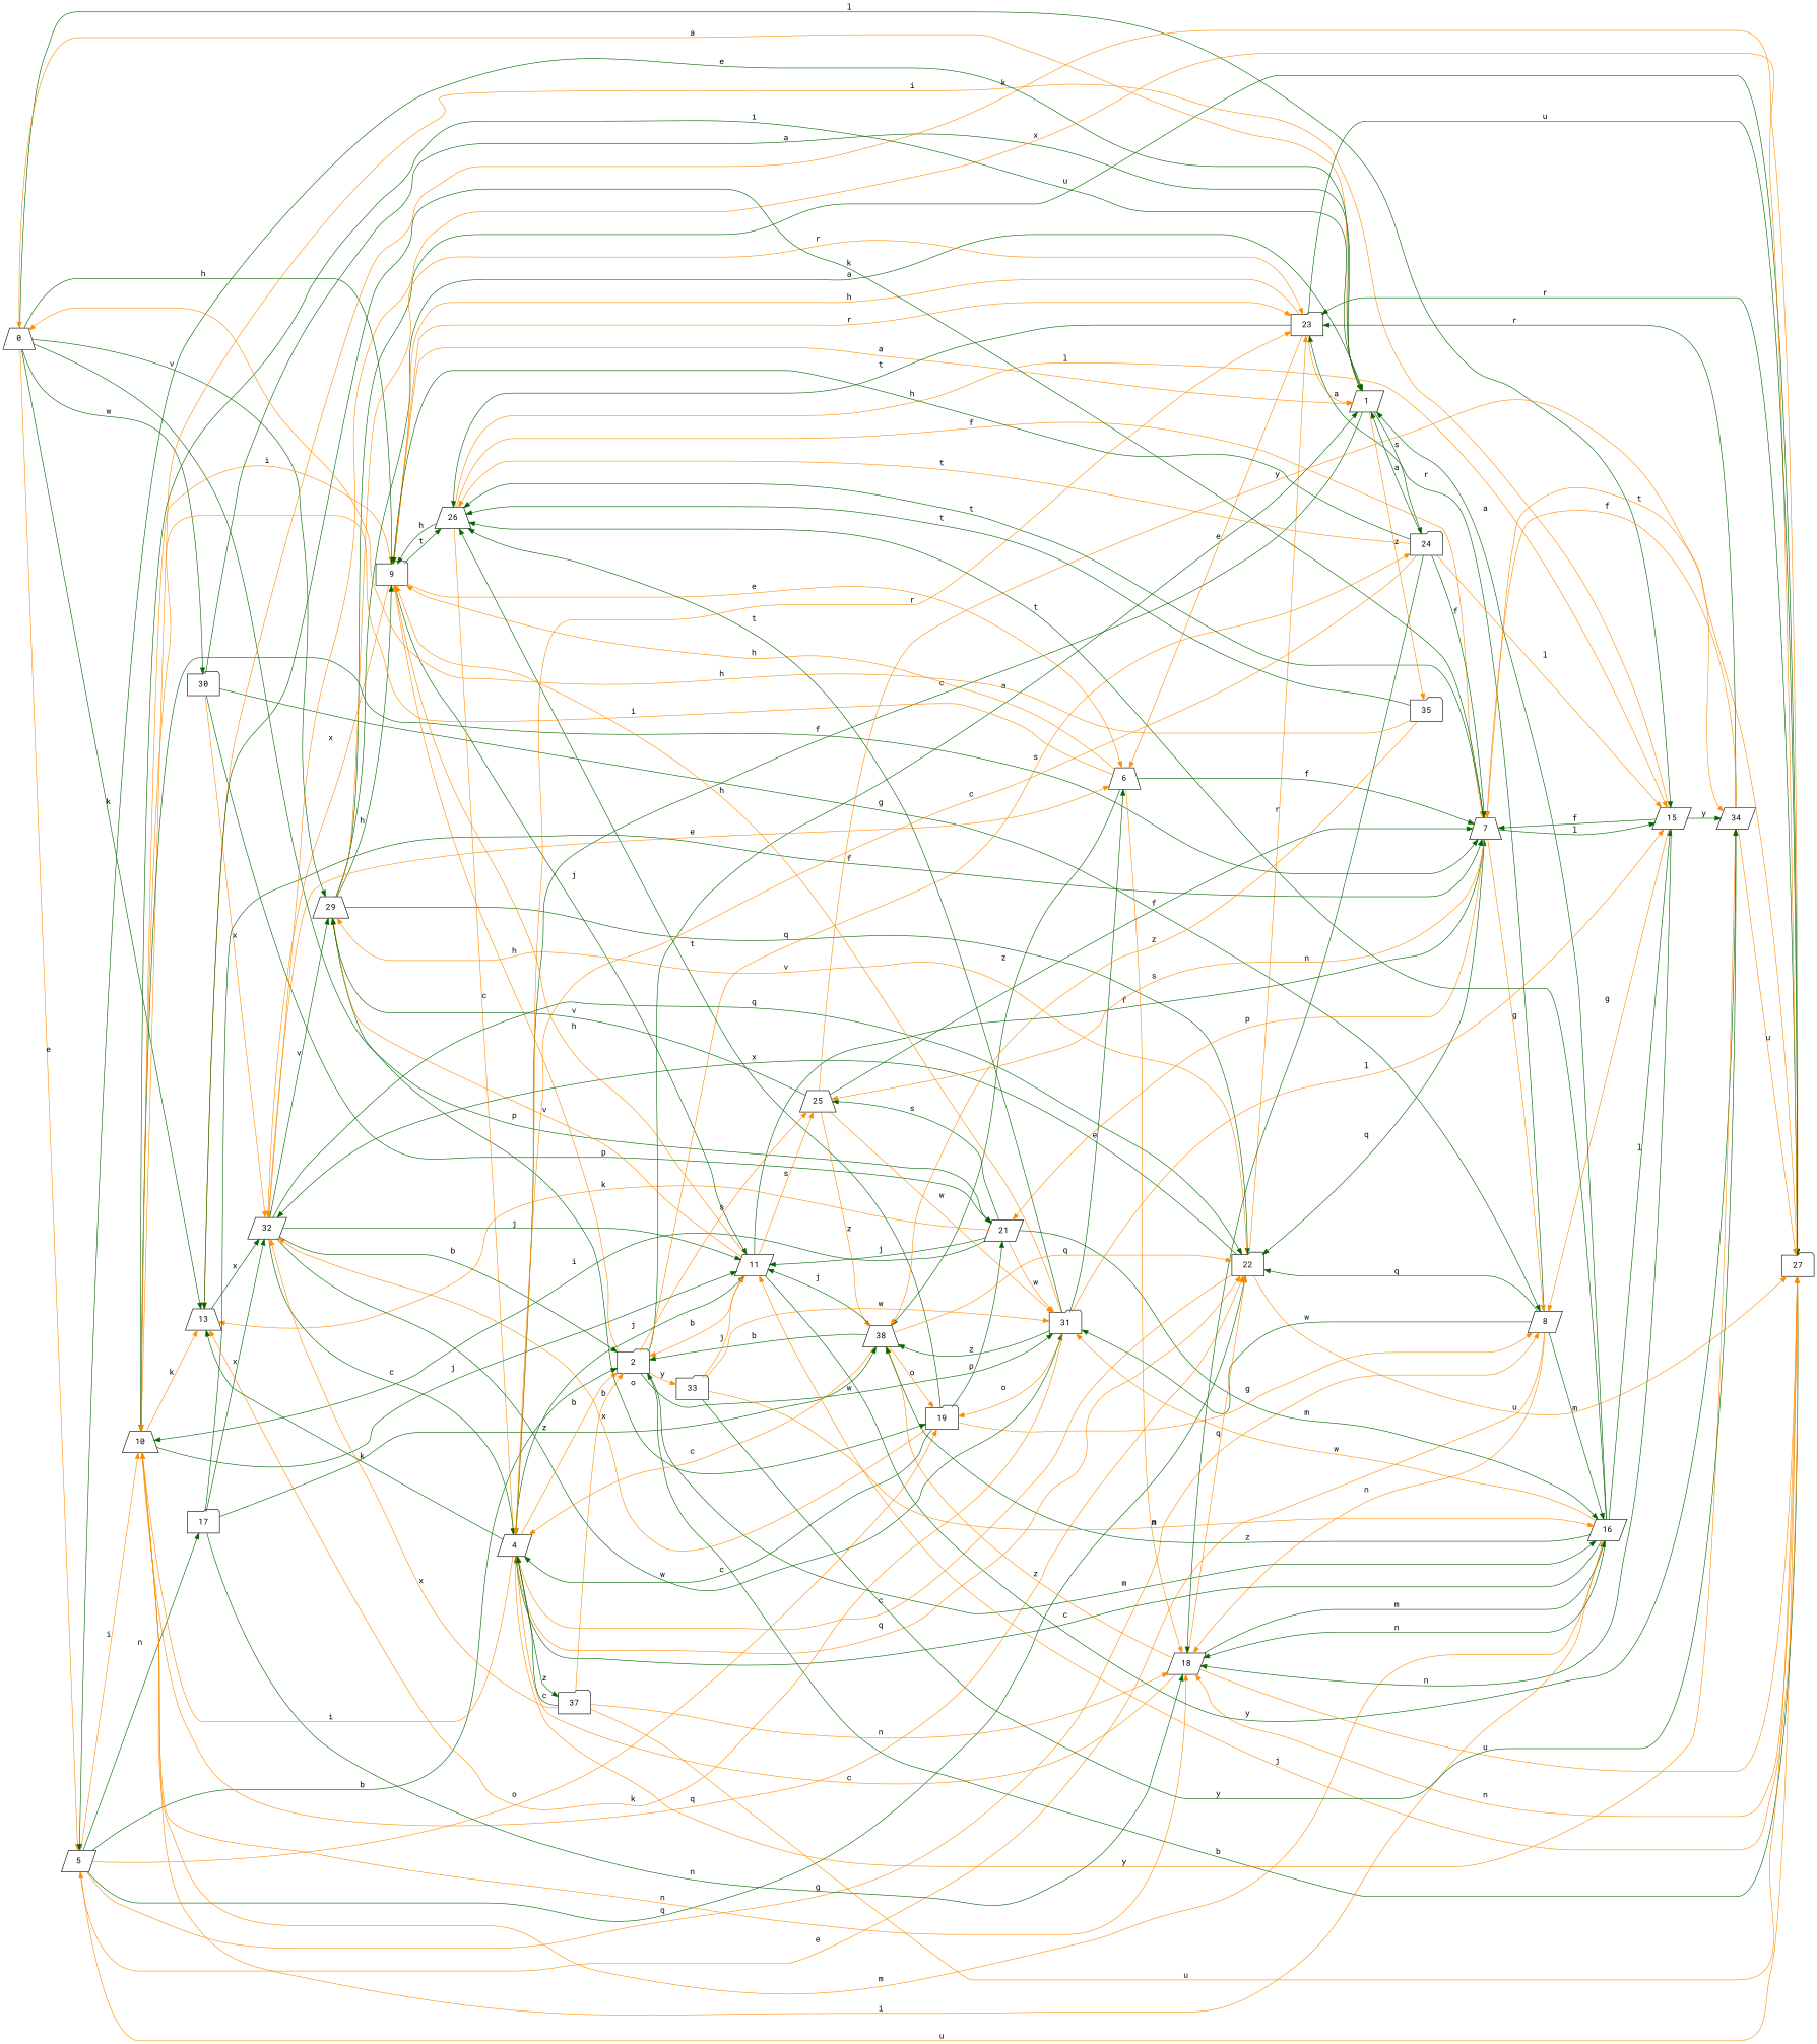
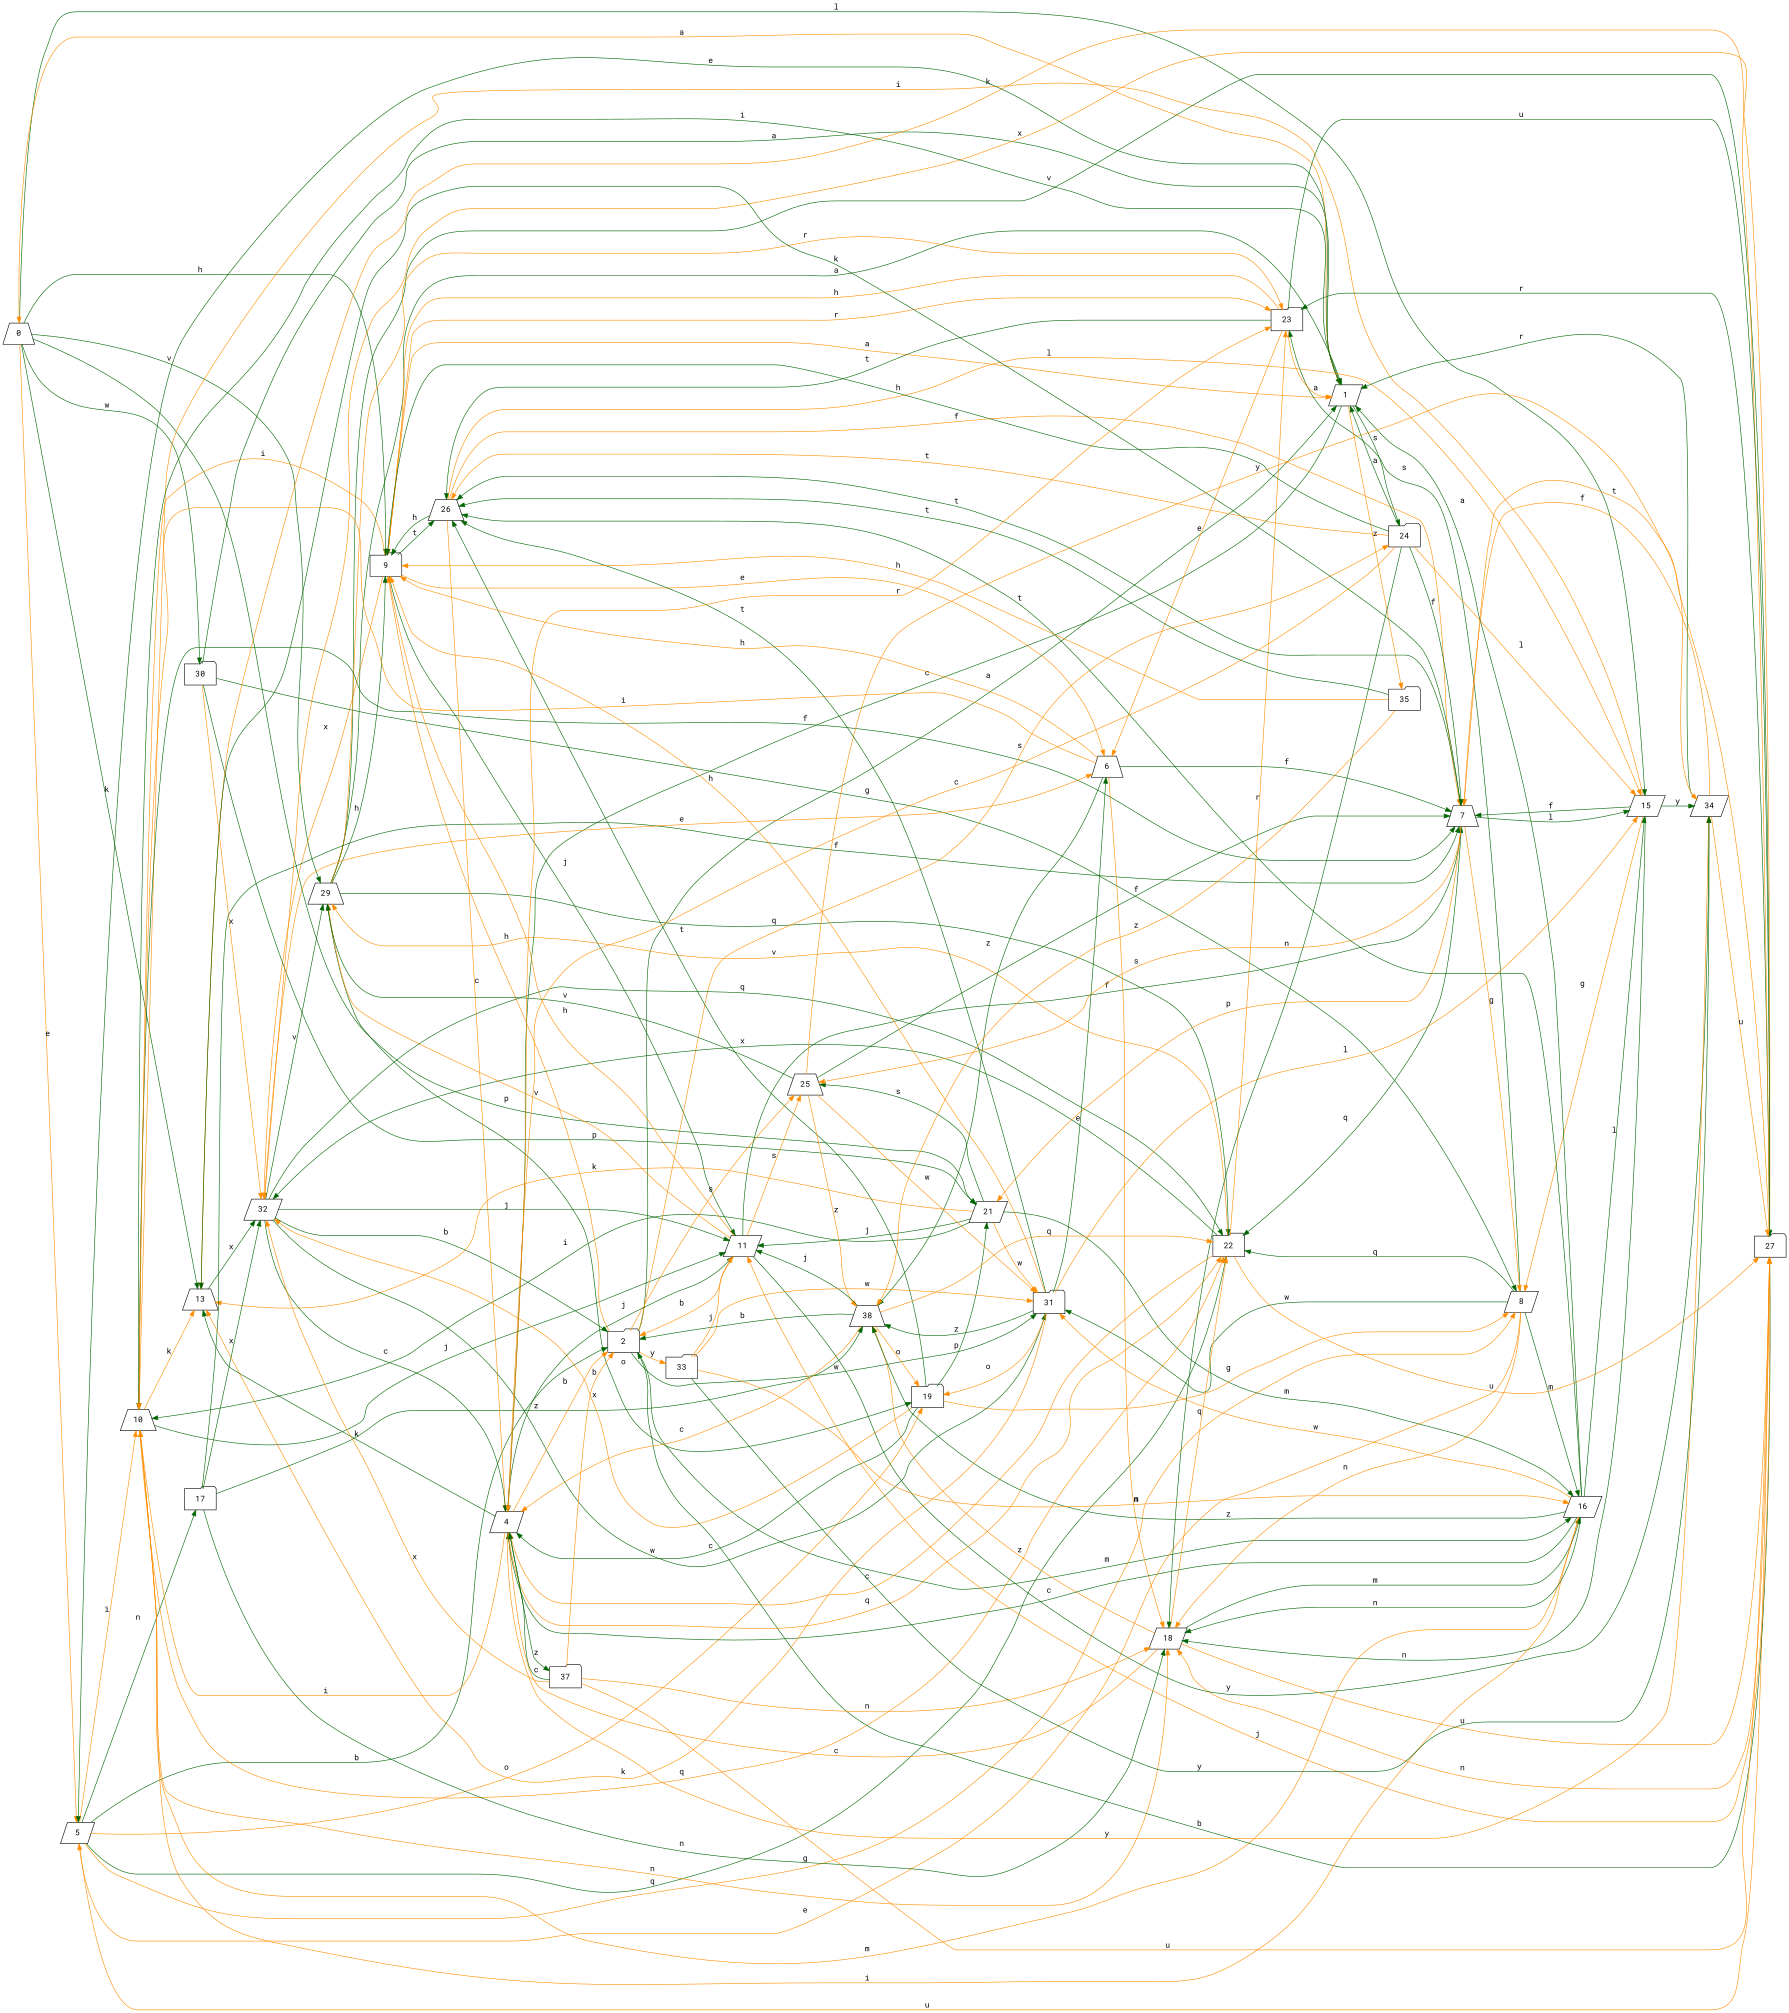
  strict digraph {
    fontname="Roboto Mono"
    rankdir=LR
    node [fontname="Roboto Mono" shape=folder]
    edge [color=darkgreen fontname="Roboto Mono"]
    0 [shape=trapezium]
    5 [shape=parallelogram]
    9
    13 [shape=trapezium]
    15 [shape=parallelogram]
    21 [shape=parallelogram]
    29 [shape=trapezium]
    30
    10 [shape=trapezium]
    2
    22
    8 [shape=parallelogram]
    17
    19
    27
    1 [shape=parallelogram]
    11 [shape=parallelogram]
    23
    6 [shape=trapezium]
    26 [shape=trapezium]
    32 [shape=parallelogram]
    34 [shape=parallelogram]
    7 [shape=trapezium]
    18 [shape=parallelogram]
    16 [shape=parallelogram]
    25 [shape=trapezium]
    31
    4 [shape=parallelogram]
    24
    35
    37
    38 [shape=trapezium]
    33
    0 -> 5 [color=darkorange label=e]
    0 -> 9 [label=h]
    0 -> 13 [label=k]
    0 -> 15 [label=l]
    0 -> 21 [label=p]
    0 -> 29 [label=v]
    0 -> 30 [label=w]
    5 -> 10 [color=darkorange label=i]
    5 -> 2 [label=b]
    5 -> 22 [label=q]
    5 -> 8 [color=darkorange label=g]
    5 -> 17 [label=n]
    5 -> 19 [color=darkorange label=o]
    5 -> 27 [color=darkorange label=u]
    9 -> 10 [color=darkorange label=i]
    9 -> 1 [color=darkorange label=a]
    9 -> 11 [label=j]
    9 -> 23 [color=darkorange label=r]
    9 -> 6 [color=darkorange label=e]
    9 -> 26 [label=t]
    9 -> 32 [color=darkorange label=x]
    13 -> 32 [label=x]
    15 -> 10 [color=darkorange label=i]
    15 -> 8 [color=darkorange label=g]
    15 -> 34 [label=y]
    15 -> 7 [label=f]
    15 -> 18 [label=n]
    21 -> 13 [color=darkorange label=k]
    21 -> 10 [label=i]
    21 -> 11 [label=j]
    21 -> 16 [label=m]
    21 -> 25 [label=s]
    21 -> 31 [color=darkorange label=w]
    29 -> 9 [label=h]
    29 -> 22 [label=q]
    29 -> 19 [label=o]
-   29 -> 27 [label=u]
+   29 -> 27 [label=v]
    29 -> 1 [label=a]
    29 -> 23 [color=darkorange label=r]
    30 -> 21 [label=p]
    30 -> 8 [label=g]
    30 -> 1 [label=a]
    30 -> 32 [color=darkorange label=x]
    10 -> 13 [color=darkorange label=k]
    10 -> 22 [color=darkorange label=q]
    10 -> 11 [label=j]
    10 -> 7 [label=f]
    10 -> 18 [color=darkorange label=n]
    10 -> 16 [color=darkorange label=m]
    2 -> 9 [color=darkorange label=h]
    2 -> 1 [label=a]
    2 -> 16 [label=m]
    2 -> 25 [color=darkorange label=s]
    2 -> 31 [label=w]
    2 -> 24 [color=darkorange label=s]
    2 -> 33 [color=darkorange label=y]
    22 -> 29 [color=darkorange label=v]
    22 -> 27 [color=darkorange label=u]
    22 -> 23 [color=darkorange label=r]
    22 -> 32 [label=x]
    22 -> 4 [color=darkorange label=c]
    8 -> 5 [color=darkorange label=e]
    8 -> 22 [label=q]
-   8 -> 23 [label=r]
+   8 -> 23 [label=s]
    8 -> 18 [color=darkorange label=n]
    8 -> 16 [label=m]
    8 -> 31 [label=w]
    17 -> 32 [label=x]
    17 -> 7 [label=f]
    17 -> 18 [label=n]
    17 -> 38 [label=z]
    19 -> 21 [label=p]
    19 -> 8 [color=darkorange label=g]
    19 -> 26 [label=t]
    19 -> 32 [color=darkorange label=x]
    19 -> 4 [label=c]
    27 -> 13 [color=darkorange label=k]
    27 -> 2 [label=b]
    27 -> 11 [color=darkorange label=j]
    27 -> 23 [label=r]
    27 -> 32 [color=darkorange label=x]
    27 -> 7 [color=darkorange label=t]
    27 -> 18 [color=darkorange label=n]
    1 -> 0 [color=darkorange label=a]
    1 -> 5 [label=e]
    1 -> 10 [label=i]
    1 -> 4 [label=c]
    1 -> 24 [label=s]
    1 -> 35 [color=darkorange label=z]
    11 -> 9 [color=darkorange label=h]
    11 -> 29 [color=darkorange label=v]
    11 -> 2 [color=darkorange label=b]
    11 -> 34 [label=y]
    11 -> 7 [label=f]
    11 -> 25 [color=darkorange label=s]
    23 -> 9 [color=darkorange label=h]
    23 -> 27 [label=u]
    23 -> 1 [color=darkorange label=a]
    23 -> 6 [color=darkorange label=e]
    23 -> 26 [label=t]
    6 -> 9 [color=darkorange label=h]
    6 -> 10 [color=darkorange label=i]
    6 -> 7 [label=f]
    6 -> 18 [color=darkorange label=n]
    6 -> 38 [label=z]
    26 -> 9 [label=h]
    26 -> 15 [color=darkorange label=l]
    26 -> 7 [color=darkorange label=f]
    26 -> 4 [color=darkorange label=c]
    32 -> 29 [label=v]
    32 -> 2 [label=b]
    32 -> 22 [label=q]
    32 -> 11 [label=j]
    32 -> 6 [color=darkorange label=e]
    32 -> 31 [label=w]
    32 -> 4 [label=c]
    34 -> 27 [color=darkorange label=u]
-   34 -> 23 [label=r]
+   34 -> 1 [label=r]
    34 -> 7 [color=darkorange label=f]
    7 -> 13 [label=k]
    7 -> 15 [label=l]
    7 -> 21 [color=darkorange label=p]
    7 -> 22 [label=q]
    7 -> 8 [color=darkorange label=g]
    7 -> 26 [label=t]
    7 -> 25 [color=darkorange label=s]
    18 -> 22 [color=darkorange label=q]
    18 -> 27 [color=darkorange label=u]
    18 -> 16 [label=m]
    18 -> 4 [color=darkorange label=c]
    18 -> 38 [color=darkorange label=z]
    16 -> 15 [label=l]
    16 -> 10 [color=darkorange label=i]
    16 -> 1 [label=a]
    16 -> 26 [label=t]
    16 -> 18 [label=n]
    16 -> 31 [color=darkorange label=w]
    16 -> 4 [label=c]
    16 -> 38 [label=z]
    25 -> 29 [label=v]
    25 -> 34 [color=darkorange label=y]
    25 -> 7 [label=f]
    25 -> 31 [color=darkorange label=w]
    25 -> 38 [color=darkorange label=z]
    31 -> 9 [color=darkorange label=h]
    31 -> 13 [color=darkorange label=k]
    31 -> 15 [color=darkorange label=l]
    31 -> 19 [color=darkorange label=o]
    31 -> 6 [label=e]
    31 -> 26 [label=t]
    31 -> 38 [label=z]
    4 -> 13 [label=k]
    4 -> 10 [color=darkorange label=i]
    4 -> 2 [color=darkorange label=b]
    4 -> 22 [color=darkorange label=q]
    4 -> 11 [label=j]
    4 -> 23 [color=darkorange label=r]
    4 -> 34 [color=darkorange label=y]
    4 -> 37 [label=z]
    24 -> 9 [label=h]
    24 -> 15 [color=darkorange label=l]
    24 -> 1 [label=a]
    24 -> 26 [color=darkorange label=t]
    24 -> 7 [label=f]
    24 -> 18 [label=n]
    24 -> 4 [color=darkorange label=c]
-   35 -> 0 [color=darkorange label=h]
+   35 -> 9 [color=darkorange label=h]
    35 -> 26 [label=t]
    35 -> 38 [color=darkorange label=z]
    37 -> 2 [color=darkorange label=b]
    37 -> 27 [color=darkorange label=u]
    37 -> 32 [color=darkorange label=x]
    37 -> 18 [color=darkorange label=n]
    37 -> 4 [label=c]
    38 -> 2 [label=b]
    38 -> 22 [color=darkorange label=q]
    38 -> 19 [color=darkorange label=o]
    38 -> 11 [label=j]
    38 -> 4 [color=darkorange label=c]
    33 -> 11 [color=darkorange label=j]
    33 -> 34 [label=y]
    33 -> 16 [color=darkorange label=m]
    33 -> 31 [color=darkorange label=w]
  }
